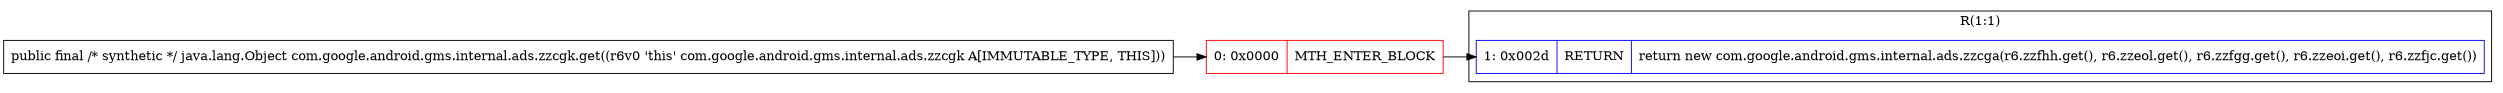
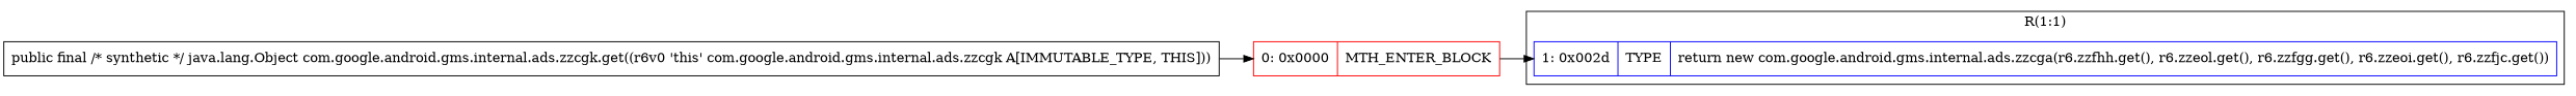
  digraph {
    rankdir=LR
    node [shape=record]
-   n1 [color=blue label="{1\:\ 0x002d|RETURN\l|return new com.google.android.gms.internal.ads.zzcga(r6.zzfhh.get(), r6.zzeol.get(), r6.zzfgg.get(), r6.zzeoi.get(), r6.zzfjc.get())\l}"]
+   n1 [color=blue label="{1\:\ 0x002d|TYPE\l|return new com.google.android.gms.internal.ads.zzcga(r6.zzfhh.get(), r6.zzeol.get(), r6.zzfgg.get(), r6.zzeoi.get(), r6.zzfjc.get())\l}"]
    n2 [color=red label="{0\:\ 0x0000|MTH_ENTER_BLOCK\l}"]
    n3 [label="{public final \/* synthetic *\/ java.lang.Object com.google.android.gms.internal.ads.zzcgk.get((r6v0 'this' com.google.android.gms.internal.ads.zzcgk A[IMMUTABLE_TYPE, THIS])) }"]
    subgraph cluster_1 {
      label="R(1:1)"
      n1
    }
    n2 -> n1
    n3 -> n2
  }
